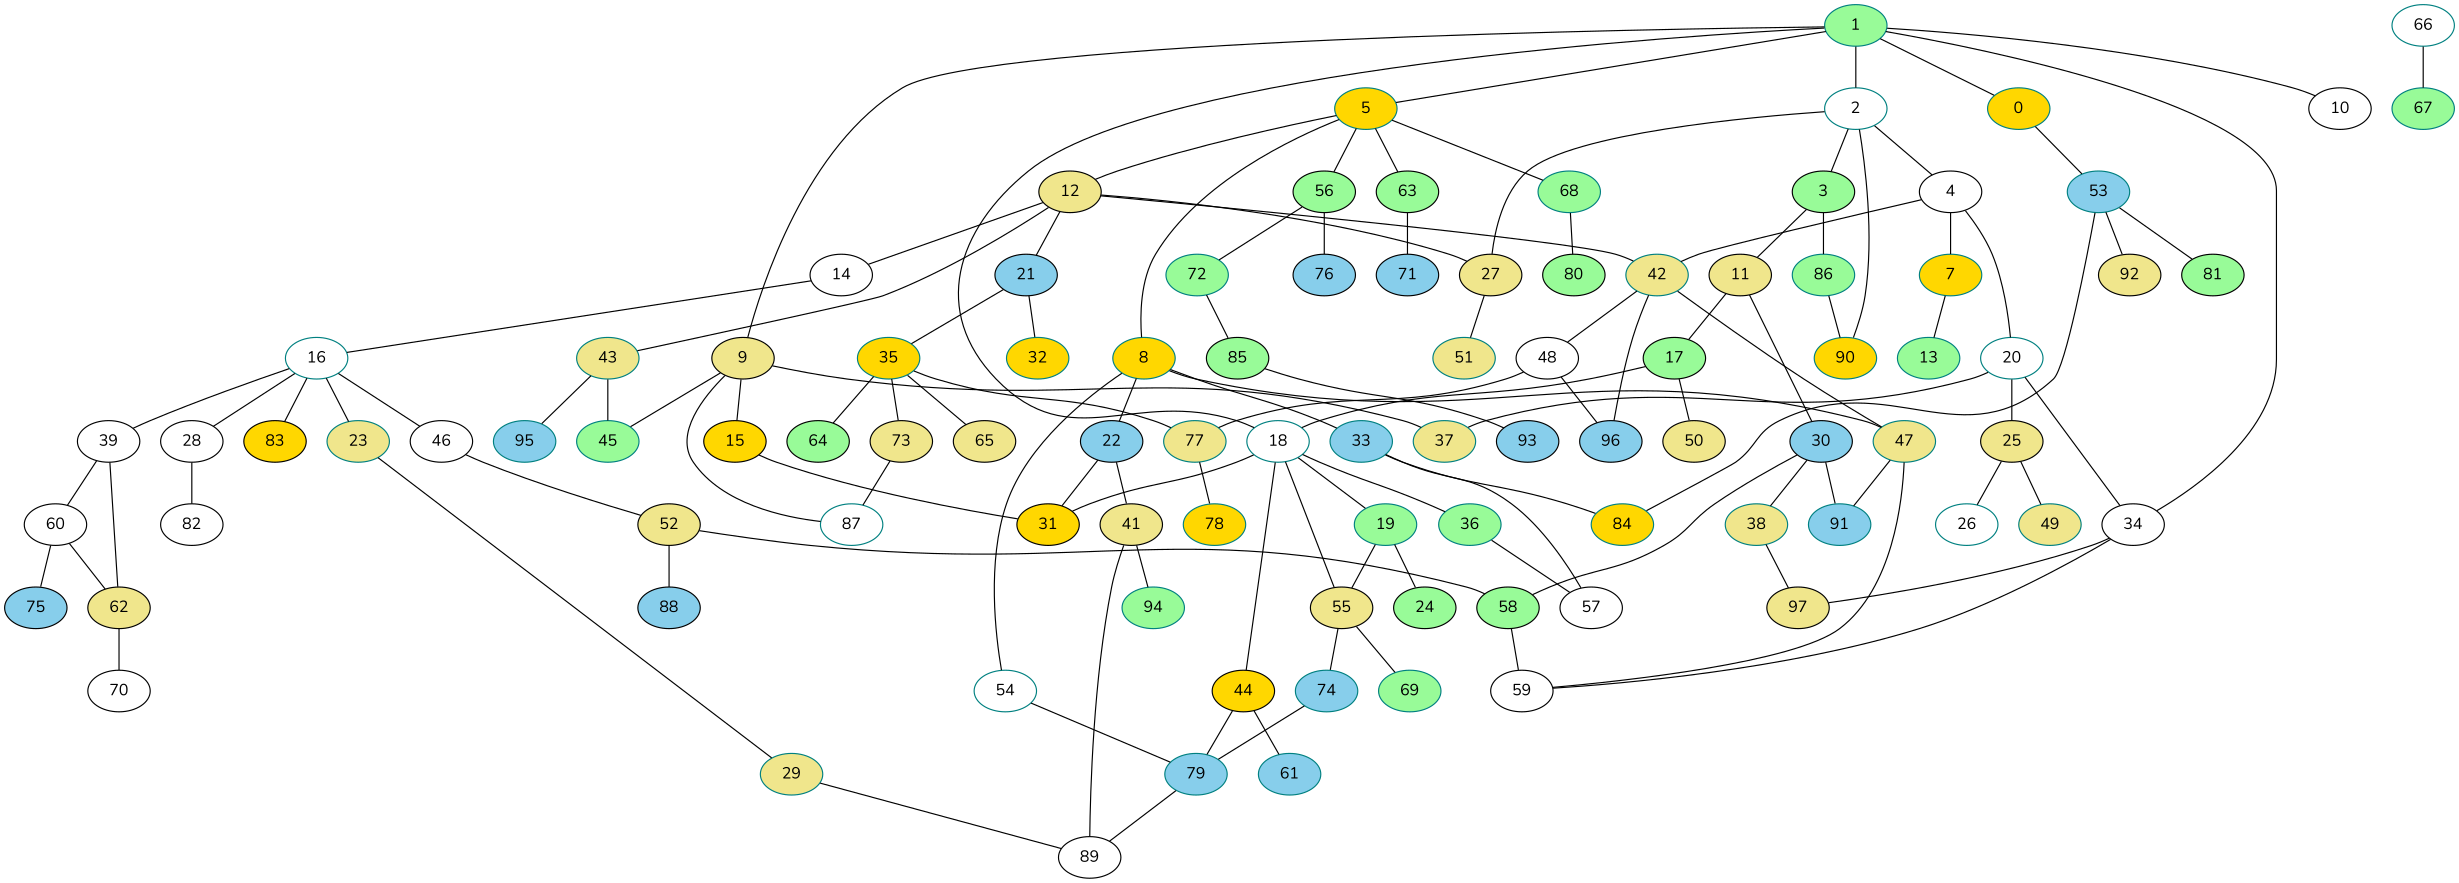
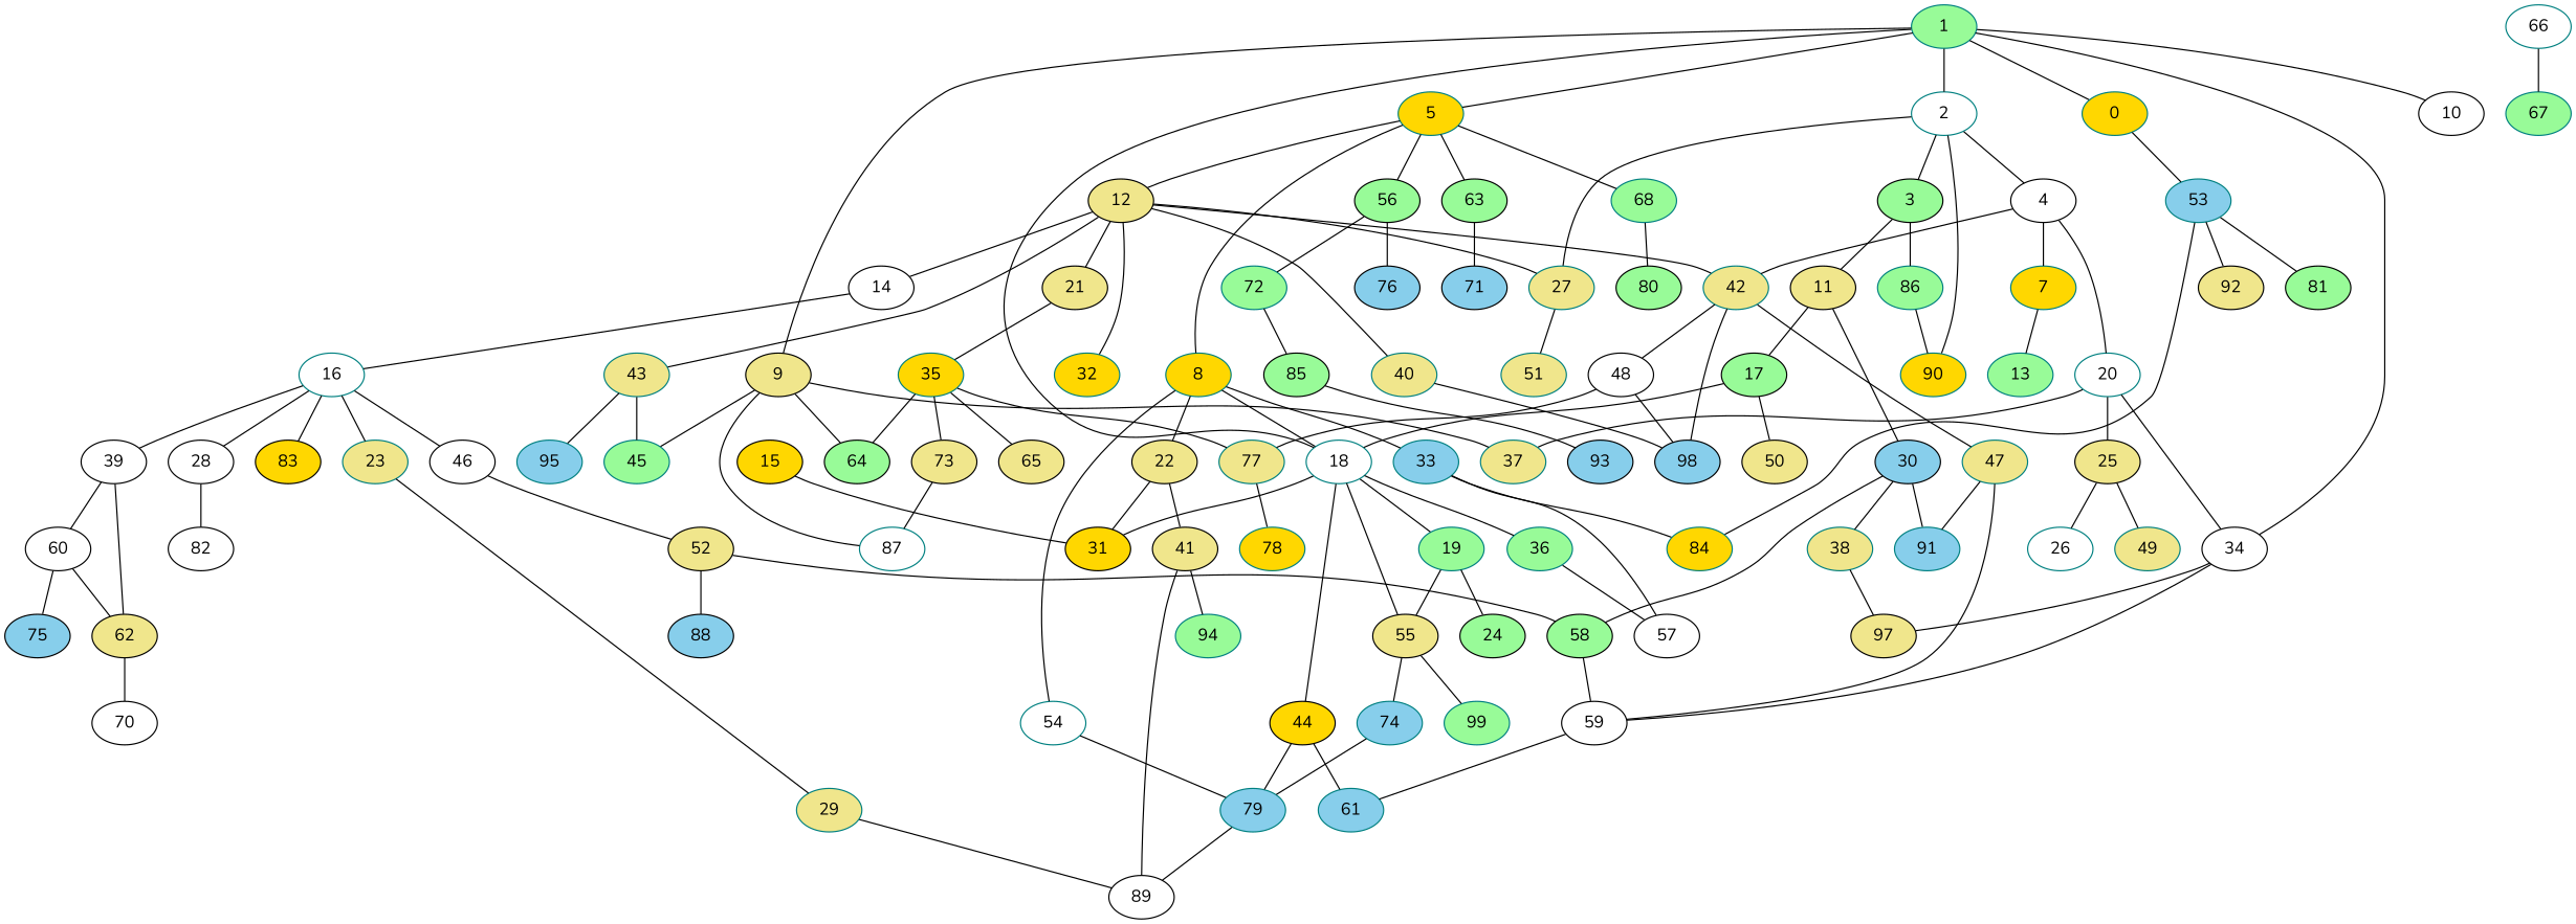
  graph {
    fontname=Nunito
    node [color=black fillcolor=khaki fontname=Nunito style=filled]
    edge [fontname=Nunito]
    1 [color=teal fillcolor=palegreen]
    2 [color=teal fillcolor=white]
    5 [color=teal fillcolor=gold]
    n4 [color=teal fillcolor=gold label=0]
    9
    10 [fillcolor=white]
    18 [color=teal fillcolor=white]
    34 [fillcolor=white]
    3 [fillcolor=palegreen]
    4 [fillcolor=white]
-   27
+   27 [color=teal]
    90 [color=teal fillcolor=gold]
    8 [color=teal fillcolor=gold]
    12
    56 [fillcolor=palegreen]
    63 [fillcolor=palegreen]
    68 [color=teal fillcolor=palegreen]
    53 [color=teal fillcolor=skyblue]
    15 [fillcolor=gold]
    45 [color=teal fillcolor=palegreen]
    87 [color=teal fillcolor=white]
    37 [color=teal]
    31 [fillcolor=gold]
    19 [color=teal fillcolor=palegreen]
    36 [color=teal fillcolor=palegreen]
    44 [fillcolor=gold]
    55
    59 [fillcolor=white]
    97
    11
    86 [color=teal fillcolor=palegreen]
    7 [color=teal fillcolor=gold]
    20 [color=teal fillcolor=white]
    42 [color=teal]
    51 [color=teal]
    17 [fillcolor=palegreen]
    30 [fillcolor=skyblue]
    13 [color=teal fillcolor=palegreen]
    25
    47 [color=teal]
-   96 [fillcolor=skyblue]
+   96 [fillcolor=skyblue label=98]
    48 [fillcolor=white]
-   22 [fillcolor=skyblue]
+   22
    33 [color=teal fillcolor=skyblue]
    54 [color=teal fillcolor=white]
    14 [fillcolor=white]
-   21 [fillcolor=skyblue]
+   21
+   40 [color=teal]
    43 [color=teal]
    72 [color=teal fillcolor=palegreen]
    76 [fillcolor=skyblue]
    71 [fillcolor=skyblue]
    80 [fillcolor=palegreen]
    84 [color=teal fillcolor=gold]
    81 [fillcolor=palegreen]
    92
    41
    57 [fillcolor=white]
    91 [color=teal fillcolor=skyblue]
    79 [color=teal fillcolor=skyblue]
    50
    38 [color=teal]
    58 [fillcolor=palegreen]
    16 [color=teal fillcolor=white]
    32 [color=teal fillcolor=gold]
    35 [color=teal fillcolor=gold]
    95 [color=teal fillcolor=skyblue]
    23 [color=teal]
    28 [fillcolor=white]
    39 [fillcolor=white]
    46 [fillcolor=white]
    83 [fillcolor=gold]
    29 [color=teal]
    82 [fillcolor=white]
    60 [fillcolor=white]
    62
    52
    24 [fillcolor=palegreen]
    61 [color=teal fillcolor=skyblue]
-   69 [color=teal fillcolor=palegreen]
+   69 [color=teal fillcolor=palegreen label=99]
    74 [color=teal fillcolor=skyblue]
    26 [color=teal fillcolor=white]
    49 [color=teal]
    64 [fillcolor=palegreen]
    65
    73
    77 [color=teal]
    89 [fillcolor=white]
    94 [color=teal fillcolor=palegreen]
    78 [color=teal fillcolor=gold]
    75 [fillcolor=skyblue]
    70 [fillcolor=white]
    66 [color=teal fillcolor=white]
    67 [color=teal fillcolor=palegreen]
    88 [fillcolor=skyblue]
    85 [fillcolor=palegreen]
    93 [fillcolor=skyblue]
    1 -- 2
    1 -- 5
    1 -- n4
    1 -- 9
    1 -- 10
    1 -- 18
    1 -- 34
    2 -- 3
    2 -- 4
    2 -- 27
    2 -- 90
    5 -- 8
    5 -- 12
    5 -- 56
    5 -- 63
    5 -- 68
    n4 -- 53
-   9 -- 15
+   9 -- 64
    9 -- 45
    9 -- 87
    9 -- 37
    18 -- 31
    18 -- 19
    18 -- 36
    18 -- 44
    18 -- 55
    34 -- 59
    34 -- 97
    3 -- 11
    3 -- 86
    4 -- 7
    4 -- 20
    4 -- 42
    27 -- 51
-   8 -- 47
+   8 -- 18
    8 -- 22
    8 -- 33
    8 -- 54
    12 -- 27
    12 -- 42
    12 -- 14
    12 -- 21
+   12 -- 40
    12 -- 43
    56 -- 72
    56 -- 76
    63 -- 71
    68 -- 80
    53 -- 84
    53 -- 81
    53 -- 92
    15 -- 31
    19 -- 55
    19 -- 24
    36 -- 57
    44 -- 79
    44 -- 61
    55 -- 69
    55 -- 74
+   59 -- 61
    11 -- 17
    11 -- 30
    86 -- 90
    7 -- 13
    20 -- 34
    20 -- 37
    20 -- 25
    42 -- 47
    42 -- 96
    42 -- 48
    17 -- 18
    17 -- 50
    30 -- 91
    30 -- 38
    30 -- 58
    25 -- 26
    25 -- 49
    47 -- 59
    47 -- 91
    48 -- 96
    48 -- 77
    22 -- 31
    22 -- 41
    33 -- 84
    33 -- 57
    54 -- 79
    14 -- 16
-   21 -- 32
+   12 -- 32
    21 -- 35
+   40 -- 96
    43 -- 45
    43 -- 95
    72 -- 85
    41 -- 89
    41 -- 94
    79 -- 89
    38 -- 97
    58 -- 59
    16 -- 23
    16 -- 28
    16 -- 39
    16 -- 46
    16 -- 83
    35 -- 64
    35 -- 65
    35 -- 73
    35 -- 77
    23 -- 29
    28 -- 82
    39 -- 60
    39 -- 62
    46 -- 52
    29 -- 89
    60 -- 62
    60 -- 75
    62 -- 70
    52 -- 58
    52 -- 88
    74 -- 79
    73 -- 87
    77 -- 78
    66 -- 67
    85 -- 93
  }
